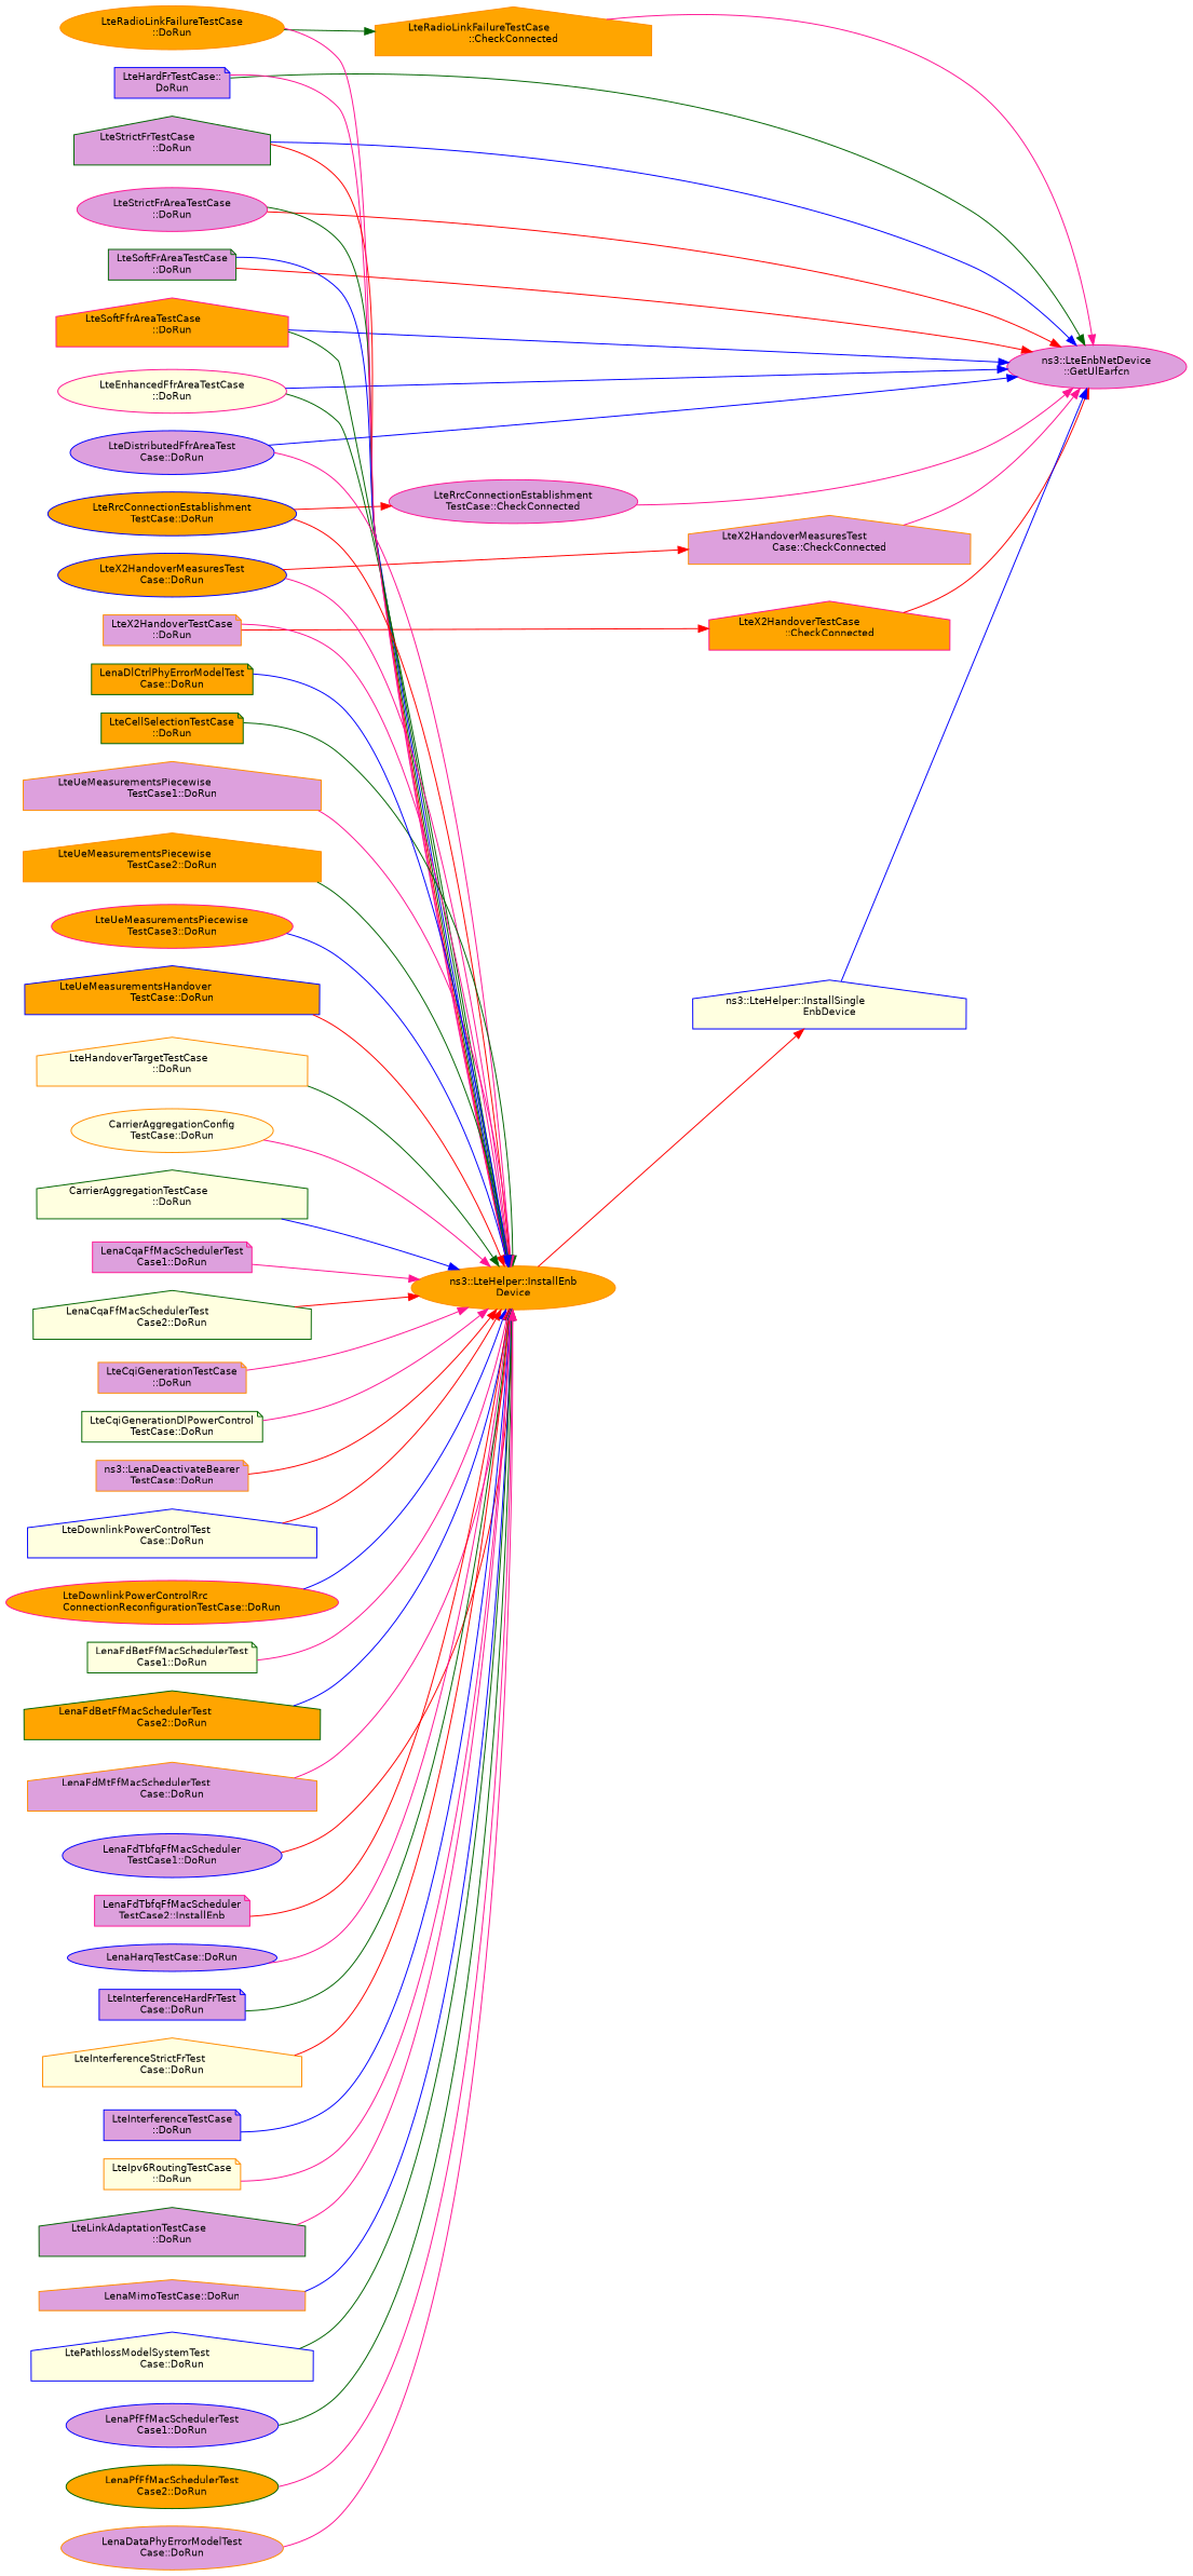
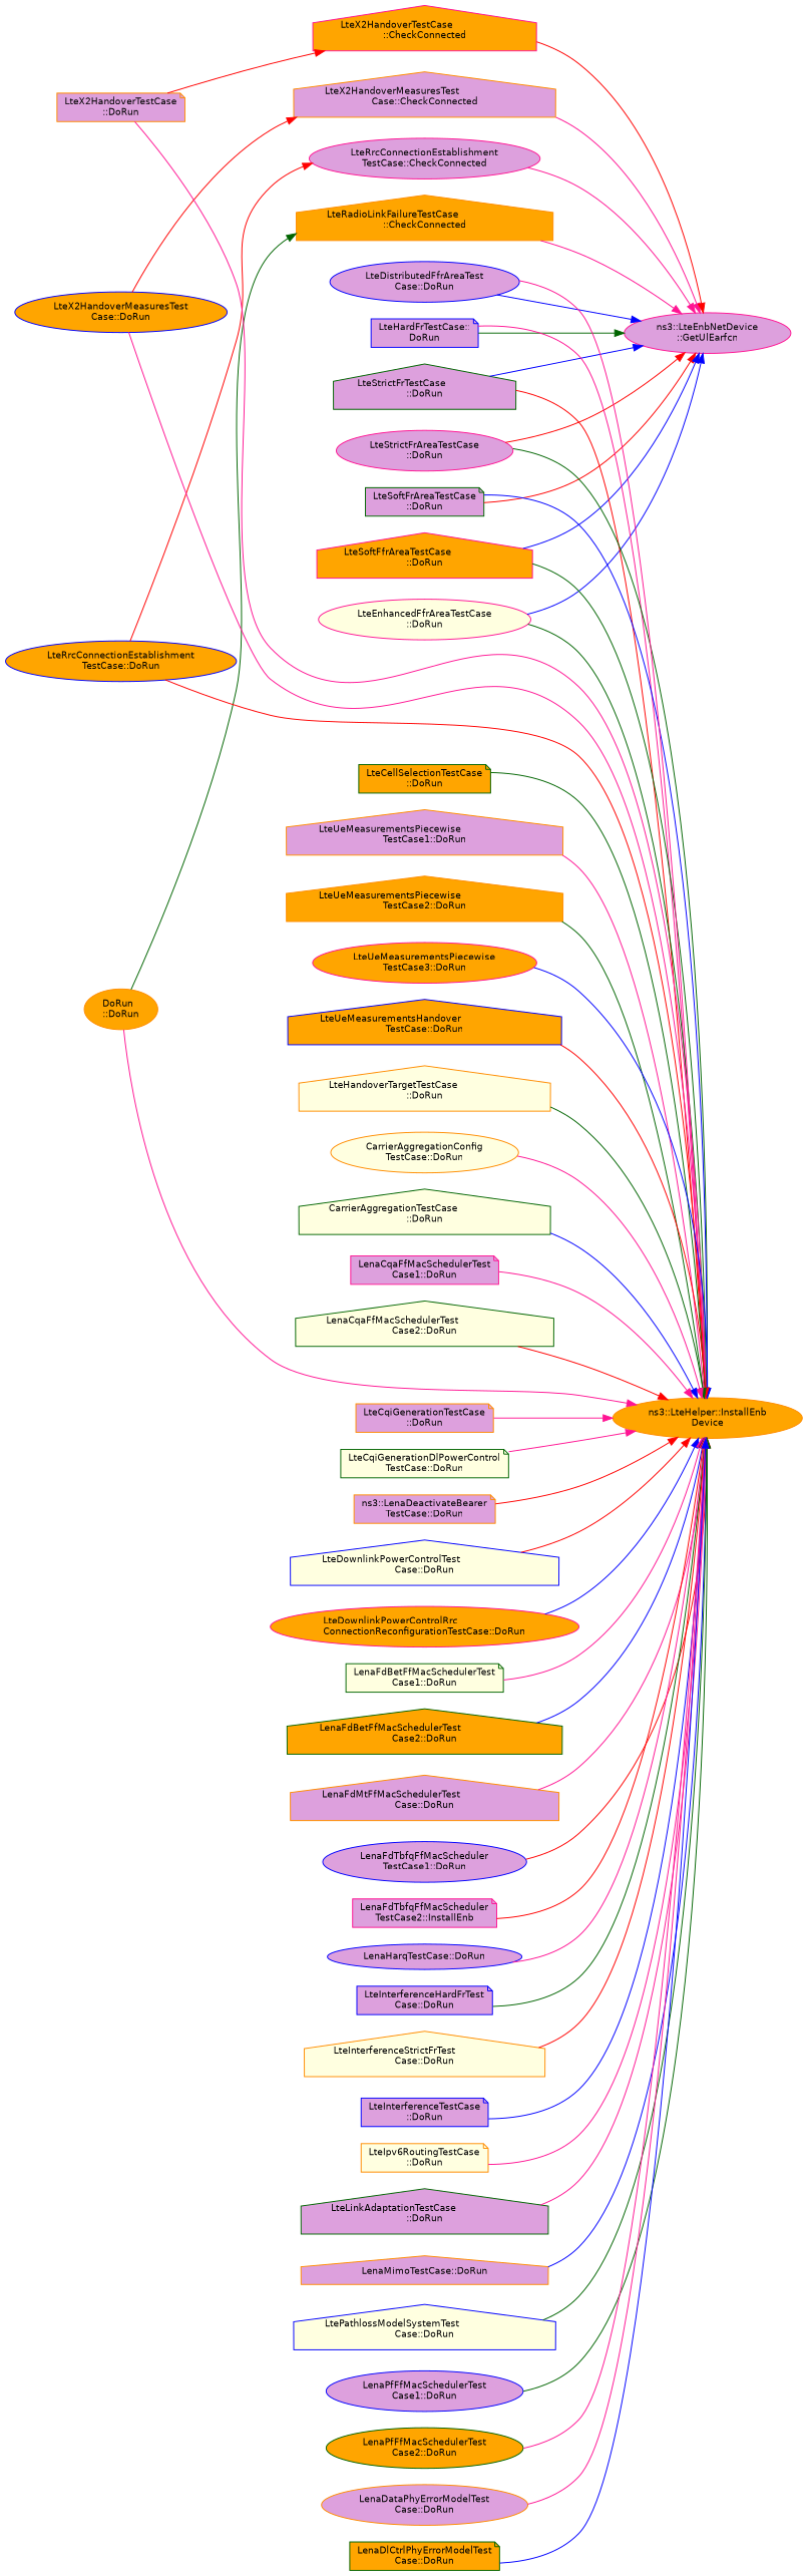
  digraph {
    rankdir=RL
    node [color=darkorange fillcolor=plum fontname=Helvetica fontsize=10 shape=house style=filled]
    edge [color=deeppink dir=back fontname=Helvetica fontsize=10 labelfontname=Helvetica labelfontsize=10 style=solid]
    n1 [color=deeppink fontcolor=black height=0.2 label="ns3::LteEnbNetDevice\l::GetUlEarfcn" shape=ellipse width=0.4]
    n2 [fillcolor=orange height=0.2 label="LteRadioLinkFailureTestCase\l::CheckConnected" width=0.4]
    n3 [color=deeppink height=0.2 label="LteRrcConnectionEstablishment\lTestCase::CheckConnected" shape=ellipse width=0.4]
    n4 [height=0.2 label="LteX2HandoverMeasuresTest\lCase::CheckConnected" width=0.4]
    n5 [color=deeppink fillcolor=orange height=0.2 label="LteX2HandoverTestCase\l::CheckConnected" width=0.4]
    n6 [color=blue height=0.2 label="LteHardFrTestCase::\lDoRun" shape=note width=0.4]
    n7 [color=darkgreen height=0.2 label="LteStrictFrTestCase\l::DoRun" width=0.4]
    n8 [color=deeppink height=0.2 label="LteStrictFrAreaTestCase\l::DoRun" shape=ellipse width=0.4]
    n9 [color=darkgreen height=0.2 label="LteSoftFrAreaTestCase\l::DoRun" shape=note width=0.4]
    n10 [color=deeppink fillcolor=orange height=0.2 label="LteSoftFfrAreaTestCase\l::DoRun" width=0.4]
    n11 [color=deeppink fillcolor=lightyellow height=0.2 label="LteEnhancedFfrAreaTestCase\l::DoRun" shape=ellipse width=0.4]
    n12 [color=blue height=0.2 label="LteDistributedFfrAreaTest\lCase::DoRun" shape=ellipse width=0.4]
-   n13 [color=blue fillcolor=lightyellow height=0.2 label="ns3::LteHelper::InstallSingle\lEnbDevice" width=0.4]
-   n14 [fillcolor=orange height=0.2 label="LteRadioLinkFailureTestCase\l::DoRun" shape=ellipse width=0.4]
+   n14 [fillcolor=orange height=0.2 label="DoRun\l::DoRun" shape=ellipse width=0.4]
    n15 [color=blue fillcolor=orange height=0.2 label="LteRrcConnectionEstablishment\lTestCase::DoRun" shape=ellipse width=0.4]
    n16 [color=blue fillcolor=orange height=0.2 label="LteX2HandoverMeasuresTest\lCase::DoRun" shape=ellipse width=0.4]
    n17 [height=0.2 label="LteX2HandoverTestCase\l::DoRun" shape=note width=0.4]
    n18 [fillcolor=orange height=0.2 label="ns3::LteHelper::InstallEnb\lDevice" shape=ellipse width=0.4]
    n19 [color=darkgreen fillcolor=orange height=0.2 label="LteCellSelectionTestCase\l::DoRun" shape=note width=0.4]
    n20 [height=0.2 label="LteUeMeasurementsPiecewise\lTestCase1::DoRun" width=0.4]
    n21 [fillcolor=orange height=0.2 label="LteUeMeasurementsPiecewise\lTestCase2::DoRun" width=0.4]
    n22 [color=deeppink fillcolor=orange height=0.2 label="LteUeMeasurementsPiecewise\lTestCase3::DoRun" shape=ellipse width=0.4]
    n23 [color=blue fillcolor=orange height=0.2 label="LteUeMeasurementsHandover\lTestCase::DoRun" width=0.4]
    n24 [fillcolor=lightyellow height=0.2 label="LteHandoverTargetTestCase\l::DoRun" width=0.4]
    n25 [fillcolor=lightyellow height=0.2 label="CarrierAggregationConfig\lTestCase::DoRun" shape=ellipse width=0.4]
    n26 [color=darkgreen fillcolor=lightyellow height=0.2 label="CarrierAggregationTestCase\l::DoRun" width=0.4]
    n27 [color=deeppink height=0.2 label="LenaCqaFfMacSchedulerTest\lCase1::DoRun" shape=note width=0.4]
    n28 [color=darkgreen fillcolor=lightyellow height=0.2 label="LenaCqaFfMacSchedulerTest\lCase2::DoRun" width=0.4]
    n29 [height=0.2 label="LteCqiGenerationTestCase\l::DoRun" shape=note width=0.4]
    n30 [color=darkgreen fillcolor=lightyellow height=0.2 label="LteCqiGenerationDlPowerControl\lTestCase::DoRun" shape=note width=0.4]
    n31 [height=0.2 label="ns3::LenaDeactivateBearer\lTestCase::DoRun" shape=note width=0.4]
    n32 [color=blue fillcolor=lightyellow height=0.2 label="LteDownlinkPowerControlTest\lCase::DoRun" width=0.4]
    n33 [color=deeppink fillcolor=orange height=0.2 label="LteDownlinkPowerControlRrc\lConnectionReconfigurationTestCase::DoRun" shape=ellipse width=0.4]
    n34 [color=darkgreen fillcolor=lightyellow height=0.2 label="LenaFdBetFfMacSchedulerTest\lCase1::DoRun" shape=note width=0.4]
    n35 [color=darkgreen fillcolor=orange height=0.2 label="LenaFdBetFfMacSchedulerTest\lCase2::DoRun" width=0.4]
    n36 [height=0.2 label="LenaFdMtFfMacSchedulerTest\lCase::DoRun" width=0.4]
    n37 [color=blue height=0.2 label="LenaFdTbfqFfMacScheduler\lTestCase1::DoRun" shape=ellipse width=0.4]
    n38 [color=deeppink height=0.2 label="LenaFdTbfqFfMacScheduler\lTestCase2::InstallEnb" shape=note width=0.4]
    n39 [color=blue height=0.2 label="LenaHarqTestCase::DoRun" shape=ellipse width=0.4]
    n40 [color=blue height=0.2 label="LteInterferenceHardFrTest\lCase::DoRun" shape=note width=0.4]
    n41 [fillcolor=lightyellow height=0.2 label="LteInterferenceStrictFrTest\lCase::DoRun" width=0.4]
    n42 [color=blue height=0.2 label="LteInterferenceTestCase\l::DoRun" shape=note width=0.4]
    n43 [fillcolor=lightyellow height=0.2 label="LteIpv6RoutingTestCase\l::DoRun" shape=note width=0.4]
    n44 [color=darkgreen height=0.2 label="LteLinkAdaptationTestCase\l::DoRun" width=0.4]
    n45 [height=0.2 label="LenaMimoTestCase::DoRun" width=0.4]
    n46 [color=blue fillcolor=lightyellow height=0.2 label="LtePathlossModelSystemTest\lCase::DoRun" width=0.4]
    n47 [color=blue height=0.2 label="LenaPfFfMacSchedulerTest\lCase1::DoRun" shape=ellipse width=0.4]
    n48 [color=darkgreen fillcolor=orange height=0.2 label="LenaPfFfMacSchedulerTest\lCase2::DoRun" shape=ellipse width=0.4]
    n49 [height=0.2 label="LenaDataPhyErrorModelTest\lCase::DoRun" shape=ellipse width=0.4]
    n50 [color=darkgreen fillcolor=orange height=0.2 label="LenaDlCtrlPhyErrorModelTest\lCase::DoRun" shape=note width=0.4]
    n1 -> n2
    n1 -> n3
    n1 -> n4
    n1 -> n5 [color=red]
    n1 -> n6 [color=darkgreen]
    n1 -> n7 [color=blue]
    n1 -> n8 [color=red]
    n1 -> n9 [color=red]
    n1 -> n10 [color=blue]
    n1 -> n11 [color=blue]
    n1 -> n12 [color=blue]
-   n1 -> n13 [color=blue]
    n2 -> n14 [color=darkgreen]
    n3 -> n15 [color=red]
    n4 -> n16 [color=red]
    n5 -> n17 [color=red]
-   n13 -> n18 [color=red]
    n18 -> n6
    n18 -> n7 [color=red]
    n18 -> n8 [color=darkgreen]
    n18 -> n9 [color=blue]
    n18 -> n10 [color=darkgreen]
    n18 -> n11 [color=darkgreen]
    n18 -> n12
    n18 -> n14
    n18 -> n15 [color=red]
    n18 -> n16
    n18 -> n17
    n18 -> n19 [color=darkgreen]
    n18 -> n20
    n18 -> n21 [color=darkgreen]
    n18 -> n22 [color=blue]
    n18 -> n23 [color=red]
    n18 -> n24 [color=darkgreen]
    n18 -> n25
    n18 -> n26 [color=blue]
    n18 -> n27
    n18 -> n28 [color=red]
    n18 -> n29
    n18 -> n30
    n18 -> n31 [color=red]
    n18 -> n32 [color=red]
    n18 -> n33 [color=blue]
    n18 -> n34
    n18 -> n35 [color=blue]
    n18 -> n36
    n18 -> n37 [color=red]
    n18 -> n38 [color=red]
    n18 -> n39
    n18 -> n40 [color=darkgreen]
    n18 -> n41 [color=red]
    n18 -> n42 [color=blue]
    n18 -> n43
    n18 -> n44
    n18 -> n45 [color=blue]
    n18 -> n46 [color=darkgreen]
    n18 -> n47 [color=darkgreen]
    n18 -> n48
    n18 -> n49
    n18 -> n50 [color=blue]
  }
